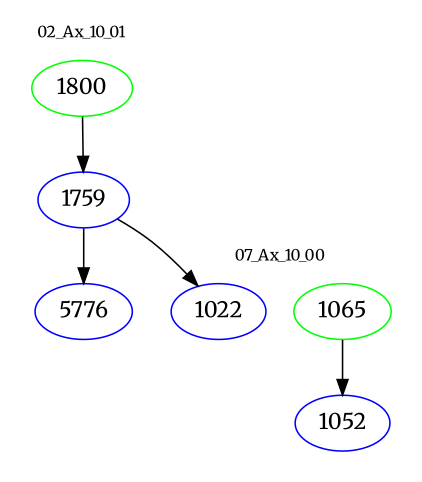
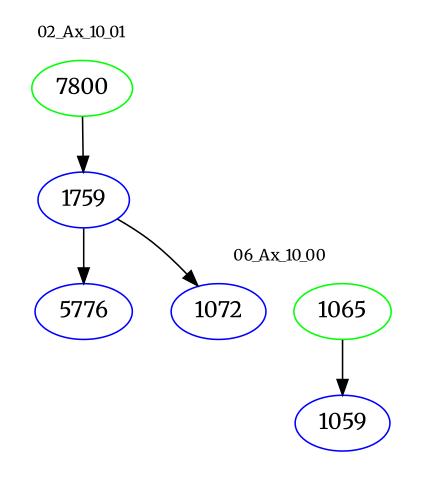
  digraph {
    fontname=Merriweather
    node [color=blue fontname=Merriweather]
    edge [color=black fontname=Merriweather]
-   n1 [color=green label=1800]
+   n1 [color=green label=7800]
    n2 [label=1759]
    n3 [label=5776]
    n4 [color=green label=1065]
-   n5 [label=1052]
-   n6 [label=1022]
+   n5 [label=1059]
+   n6 [label=1072]
    subgraph cluster_1 {
      color=white
      fontsize=10
      label="02_Ax_10_01"
      n1
      n2
      n3
    }
    subgraph cluster_2 {
      color=white
      fontsize=10
-     label="07_Ax_10_00"
+     label="06_Ax_10_00"
      n4
      n5
      n6
    }
    n1 -> n2
    n2 -> n3
    n2 -> n6
    n4 -> n5
  }
